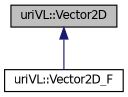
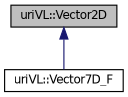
  digraph {
    node [color=black fontname=Helvetica fontsize=10 shape=record style=filled]
    n1 [fillcolor=grey75 fontcolor=black height=0.2 label="uriVL::Vector2D" width=0.4]
-   n2 [fillcolor=white height=0.2 label="uriVL::Vector2D_F" width=0.4]
+   n2 [fillcolor=white height=0.2 label="uriVL::Vector7D_F" width=0.4]
    n1 -> n2 [color=midnightblue dir=back fontname=Helvetica fontsize=10 labelfontname=Helvetica labelfontsize=10 style=solid]
  }
